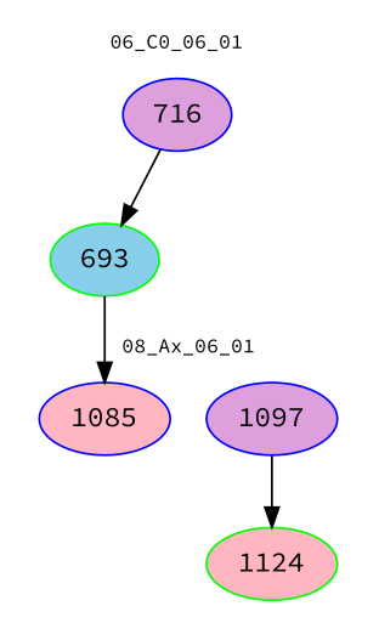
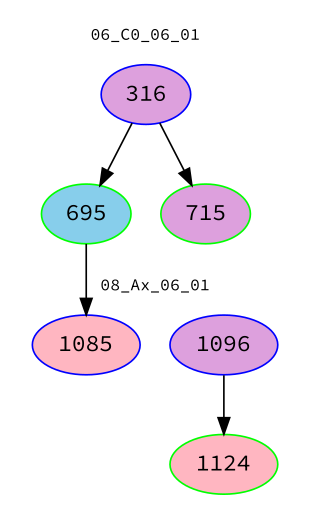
  digraph {
    fontname="Source Code Pro"
    node [color=blue fillcolor=plum fontname="Source Code Pro" style=filled]
    edge [color=black fontname="Source Code Pro"]
-   n1 [label=1097]
+   n1 [label=1096]
    n2 [fillcolor=lightpink label=1085]
    n3 [color=green fillcolor=lightpink label=1124]
-   n4 [label=716]
-   n5 [color=green fillcolor=skyblue label=693]
+   n4 [label=316]
+   n5 [color=green fillcolor=skyblue label=695]
+   n6 [color=green label=715]
    subgraph cluster_1 {
      color=white
      fontsize=10
      label="08_Ax_06_01"
      n1
      n2
      n3
    }
    subgraph cluster_2 {
      color=white
      fontsize=10
      label="06_C0_06_01"
      n4
      n5
+     n6
    }
    n1 -> n3
    n4 -> n5
+   n4 -> n6
    n5 -> n2
  }
